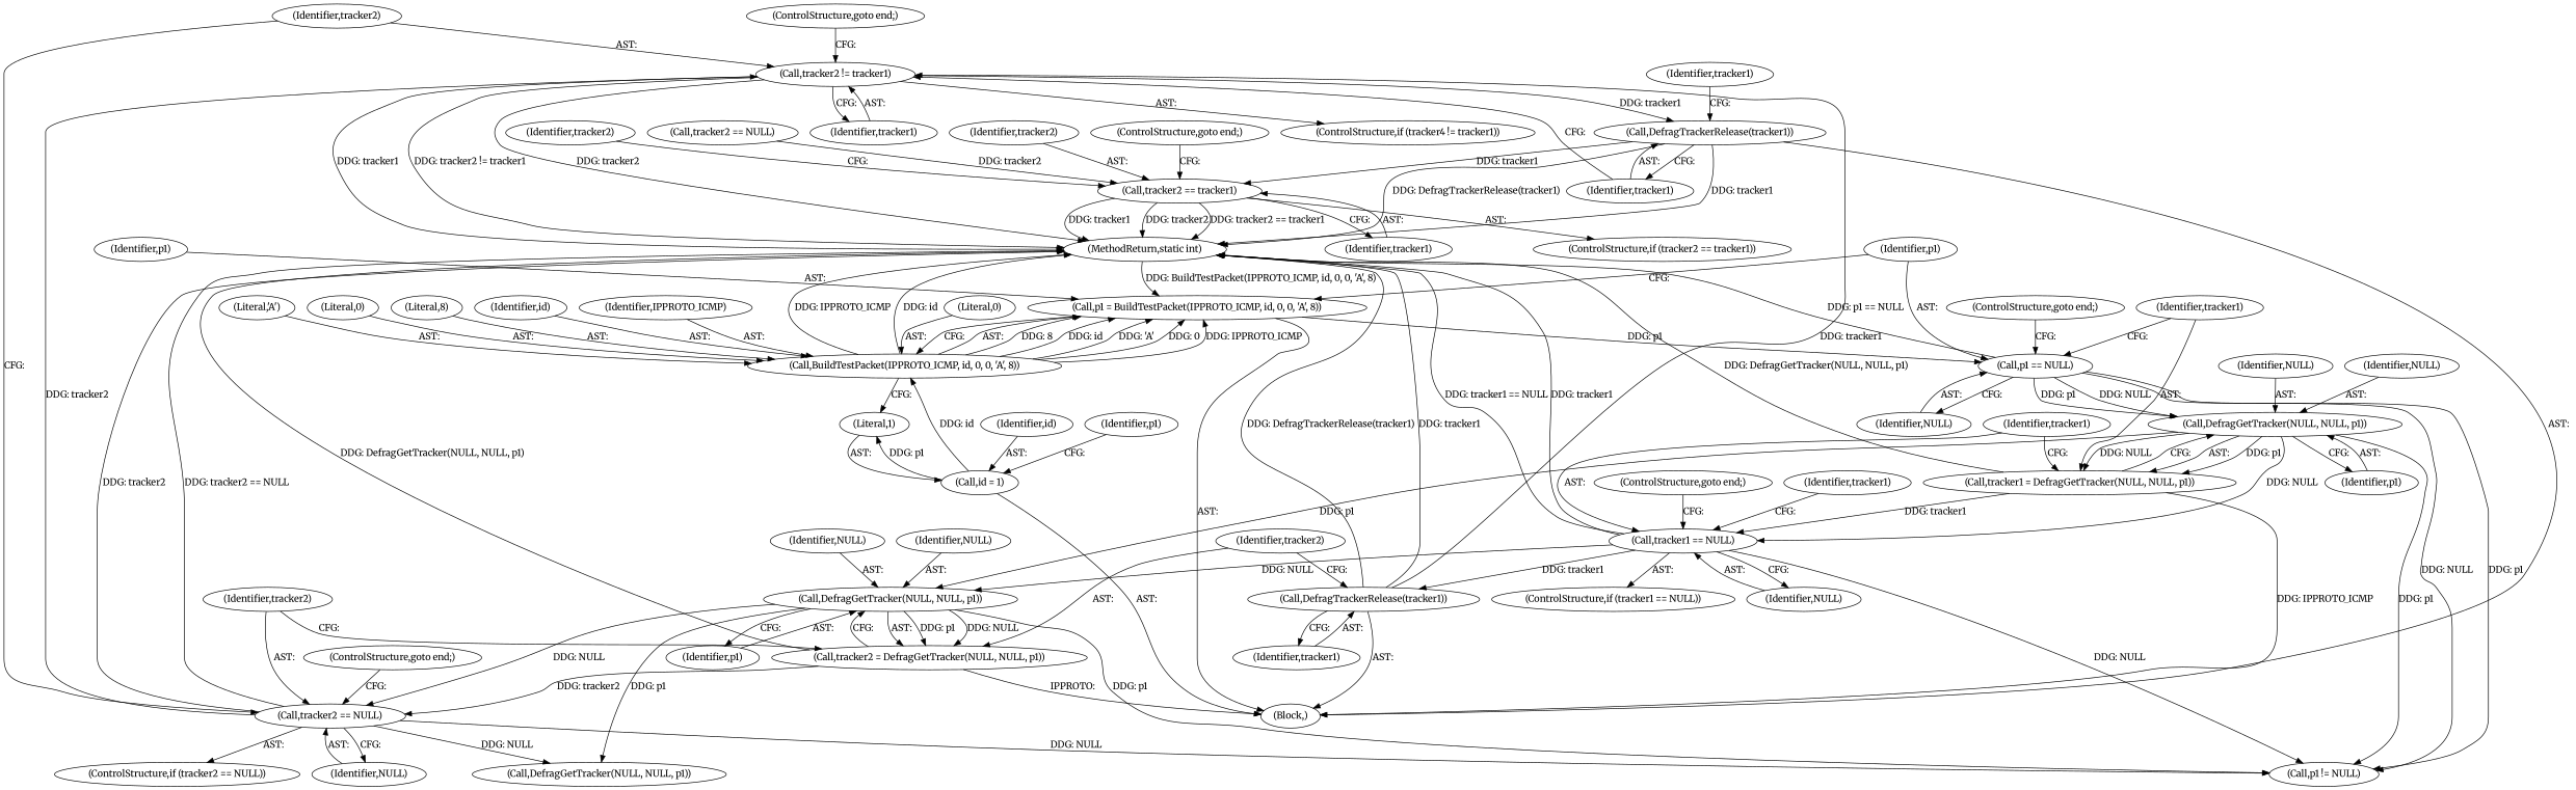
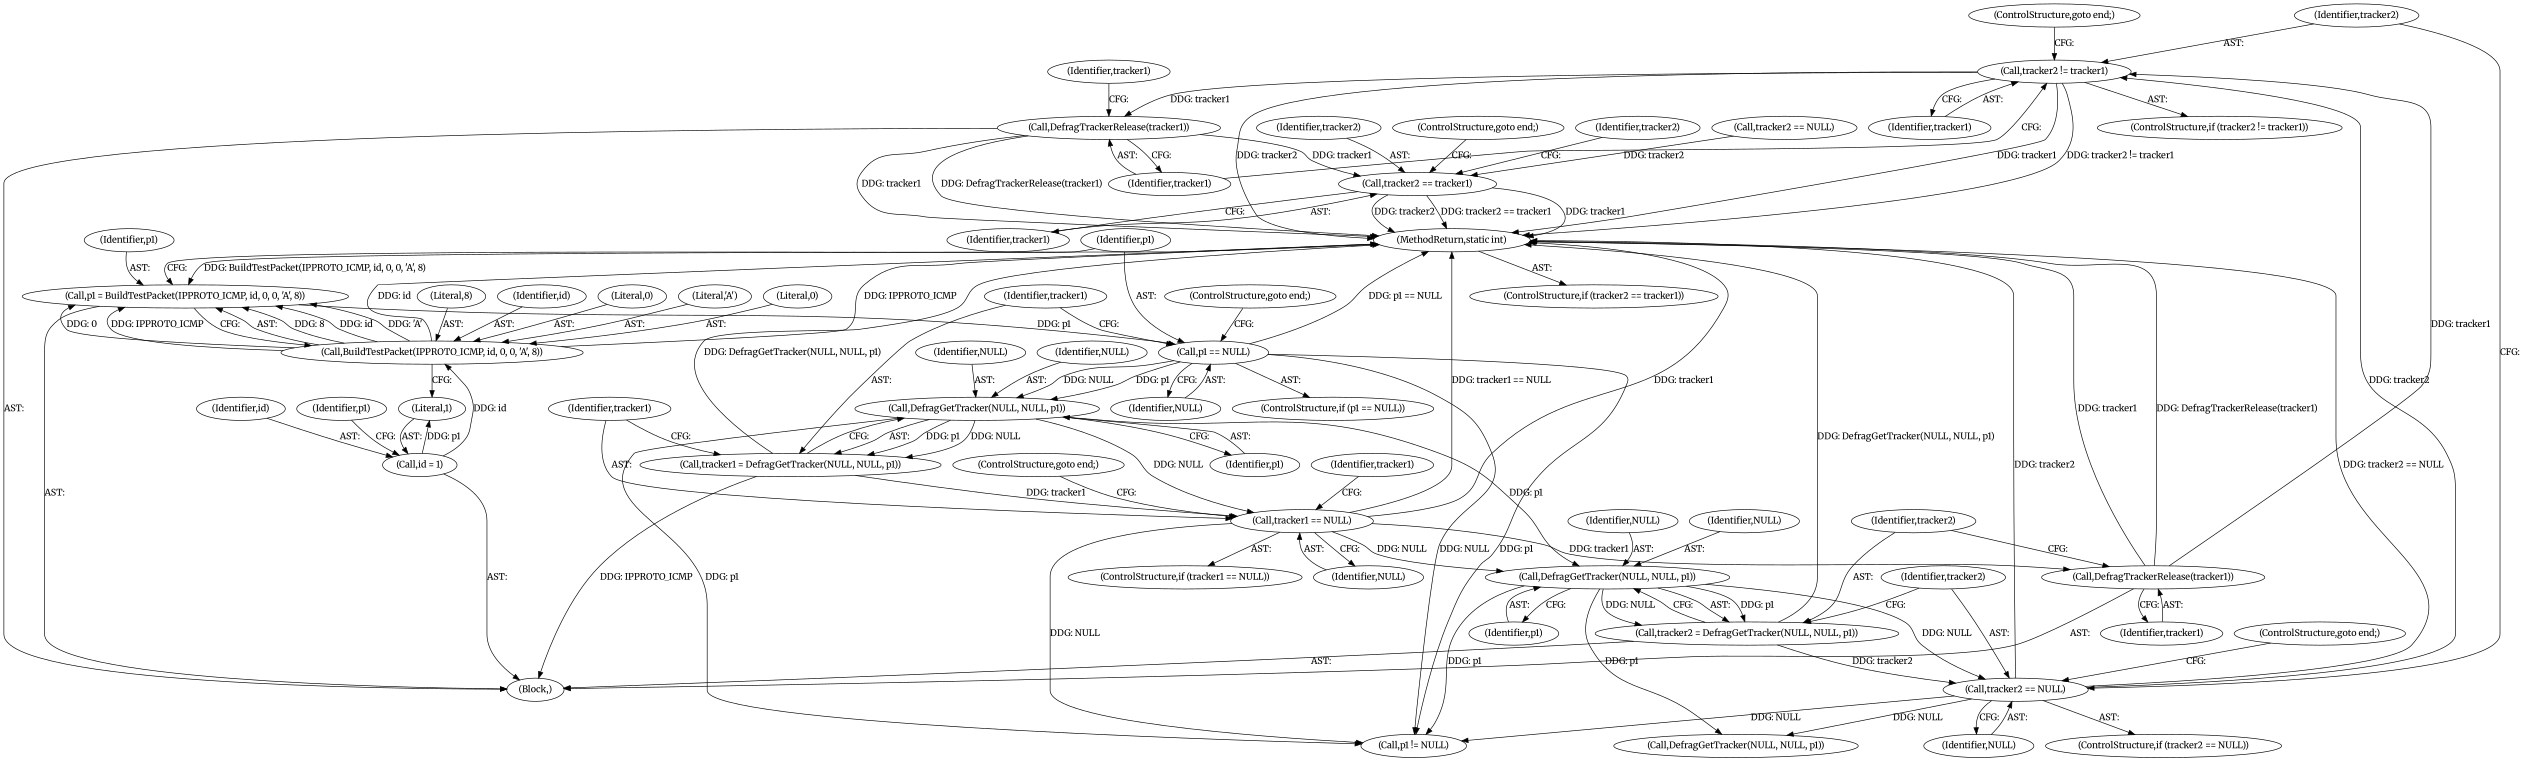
  digraph {
    fontname=Merriweather
    node [fontname=Merriweather]
    edge [fontname=Merriweather]
    n1 [label="(Call,tracker2 != tracker1)"]
    n2 [label="(Call,DefragTrackerRelease(tracker1))"]
    n3 [label="(Identifier,tracker1)"]
-   n4 [label="(ControlStructure,if (tracker4 != tracker1))"]
+   n4 [label="(ControlStructure,if (tracker2 != tracker1))"]
    n5 [label="(MethodReturn,static int)"]
    n6 [label="(Block,)"]
    n7 [label="(Call,tracker2 == tracker1)"]
    n8 [label="(Identifier,tracker1)"]
    n9 [label="(Call,p1 = BuildTestPacket(IPPROTO_ICMP, id, 0, 0, 'A', 8))"]
    n10 [label="(Call,tracker2 == NULL)"]
    n11 [label="(ControlStructure,if (tracker2 == NULL))"]
    n12 [label="(Call,p1 != NULL)"]
    n13 [label="(Identifier,NULL)"]
    n14 [label="(Call,DefragGetTracker(NULL, NULL, p1))"]
    n15 [label="(Call,tracker2 = DefragGetTracker(NULL, NULL, p1))"]
    n16 [label="(Call,DefragGetTracker(NULL, NULL, p1))"]
    n17 [label="(Identifier,p1)"]
    n18 [label="(Call,tracker1 == NULL)"]
    n19 [label="(Call,DefragTrackerRelease(tracker1))"]
    n20 [label="(Identifier,NULL)"]
    n21 [label="(ControlStructure,if (tracker1 == NULL))"]
    n22 [label="(Identifier,tracker1)"]
    n23 [label="(Call,tracker1 = DefragGetTracker(NULL, NULL, p1))"]
    n24 [label="(Call,DefragGetTracker(NULL, NULL, p1))"]
    n25 [label="(Identifier,p1)"]
    n26 [label="(Call,p1 == NULL)"]
    n27 [label="(Identifier,NULL)"]
+   n28 [label="(ControlStructure,if (p1 == NULL))"]
    n29 [label="(Call,BuildTestPacket(IPPROTO_ICMP, id, 0, 0, 'A', 8))"]
    n30 [label="(Literal,1)"]
    n31 [label="(Literal,8)"]
    n32 [label="(Call,id = 1)"]
    n33 [label="(Identifier,tracker1)"]
    n34 [label="(ControlStructure,if (tracker2 == tracker1))"]
    n35 [label="(Identifier,id)"]
-   n36 [label="(Identifier,IPPROTO_ICMP)"]
    n37 [label="(ControlStructure,goto end;)"]
    n38 [label="(Identifier,id)"]
    n39 [label="(Identifier,p1)"]
    n40 [label="(ControlStructure,goto end;)"]
    n41 [label="(Literal,0)"]
    n42 [label="(Literal,'A')"]
    n43 [label="(Identifier,tracker2)"]
    n44 [label="(ControlStructure,goto end;)"]
    n45 [label="(Identifier,tracker2)"]
    n46 [label="(Identifier,tracker2)"]
    n47 [label="(Call,tracker2 == NULL)"]
    n48 [label="(Identifier,NULL)"]
    n49 [label="(Identifier,tracker2)"]
    n50 [label="(ControlStructure,goto end;)"]
    n51 [label="(Identifier,NULL)"]
    n52 [label="(Identifier,tracker2)"]
    n53 [label="(Identifier,NULL)"]
    n54 [label="(Identifier,tracker1)"]
    n55 [label="(Identifier,p1)"]
    n56 [label="(ControlStructure,goto end;)"]
    n57 [label="(Identifier,p1)"]
    n58 [label="(Literal,0)"]
    n59 [label="(Identifier,tracker1)"]
    n60 [label="(Identifier,tracker1)"]
    n61 [label="(Identifier,NULL)"]
    n62 [label="(Identifier,tracker1)"]
    n1 -> n2 [label="DDG: tracker1"]
    n1 -> n3 [label="CFG: "]
    n1 -> n4 [label="AST: "]
    n1 -> n5 [label="DDG: tracker1"]
    n1 -> n5 [label="DDG: tracker2 != tracker1"]
    n1 -> n5 [label="DDG: tracker2"]
    n2 -> n5 [label="DDG: tracker1"]
    n2 -> n5 [label="DDG: DefragTrackerRelease(tracker1)"]
    n2 -> n6 [label="AST: "]
    n2 -> n7 [label="DDG: tracker1"]
    n2 -> n8 [label="CFG: "]
    n3 -> n1 [label="AST: "]
    n5 -> n9 [label="DDG: BuildTestPacket(IPPROTO_ICMP, id, 0, 0, 'A', 8)"]
    n7 -> n5 [label="DDG: tracker1"]
    n7 -> n5 [label="DDG: tracker2"]
    n7 -> n5 [label="DDG: tracker2 == tracker1"]
    n7 -> n33 [label="CFG: "]
-   n7 -> n34 [label="AST: "]
+   n5 -> n34 [label="AST: "]
    n8 -> n1 [label="CFG: "]
    n8 -> n2 [label="AST: "]
    n9 -> n6 [label="AST: "]
    n9 -> n26 [label="DDG: p1"]
    n9 -> n29 [label="CFG: "]
    n10 -> n1 [label="DDG: tracker2"]
    n10 -> n5 [label="DDG: tracker2 == NULL"]
    n10 -> n5 [label="DDG: tracker2"]
    n10 -> n11 [label="AST: "]
    n10 -> n12 [label="DDG: NULL"]
    n10 -> n13 [label="CFG: "]
    n10 -> n14 [label="DDG: NULL"]
    n13 -> n10 [label="AST: "]
    n15 -> n5 [label="DDG: DefragGetTracker(NULL, NULL, p1)"]
-   n15 -> n6 [label="IPPROTO: "]
+   n15 -> n6 [label="AST: "]
    n15 -> n10 [label="DDG: tracker2"]
    n15 -> n16 [label="CFG: "]
    n16 -> n10 [label="DDG: NULL"]
    n16 -> n12 [label="DDG: p1"]
    n16 -> n14 [label="DDG: p1"]
    n16 -> n15 [label="AST: "]
    n16 -> n15 [label="DDG: NULL"]
    n16 -> n15 [label="DDG: p1"]
    n16 -> n17 [label="CFG: "]
    n17 -> n16 [label="AST: "]
    n18 -> n5 [label="DDG: tracker1"]
    n18 -> n5 [label="DDG: tracker1 == NULL"]
    n18 -> n12 [label="DDG: NULL"]
    n18 -> n16 [label="DDG: NULL"]
    n18 -> n19 [label="DDG: tracker1"]
    n18 -> n20 [label="CFG: "]
    n18 -> n21 [label="AST: "]
    n19 -> n1 [label="DDG: tracker1"]
    n19 -> n5 [label="DDG: tracker1"]
    n19 -> n5 [label="DDG: DefragTrackerRelease(tracker1)"]
    n19 -> n6 [label="AST: "]
    n19 -> n22 [label="CFG: "]
    n20 -> n18 [label="AST: "]
    n22 -> n19 [label="AST: "]
    n23 -> n5 [label="DDG: DefragGetTracker(NULL, NULL, p1)"]
    n23 -> n6 [label="DDG: IPPROTO_ICMP"]
    n23 -> n18 [label="DDG: tracker1"]
    n23 -> n24 [label="CFG: "]
    n24 -> n12 [label="DDG: p1"]
    n24 -> n16 [label="DDG: p1"]
    n24 -> n18 [label="DDG: NULL"]
    n24 -> n23 [label="AST: "]
    n24 -> n23 [label="DDG: NULL"]
    n24 -> n23 [label="DDG: p1"]
    n24 -> n25 [label="CFG: "]
    n25 -> n24 [label="AST: "]
    n26 -> n5 [label="DDG: p1 == NULL"]
    n26 -> n12 [label="DDG: p1"]
    n26 -> n12 [label="DDG: NULL"]
    n26 -> n24 [label="DDG: NULL"]
    n26 -> n24 [label="DDG: p1"]
    n26 -> n27 [label="CFG: "]
+   n26 -> n28 [label="AST: "]
    n27 -> n26 [label="AST: "]
    n29 -> n5 [label="DDG: id"]
    n29 -> n5 [label="DDG: IPPROTO_ICMP"]
    n29 -> n9 [label="AST: "]
    n29 -> n9 [label="DDG: 8"]
    n29 -> n9 [label="DDG: id"]
    n29 -> n9 [label="DDG: 'A'"]
    n29 -> n9 [label="DDG: 0"]
    n29 -> n9 [label="DDG: IPPROTO_ICMP"]
    n29 -> n30 [label="CFG: "]
    n30 -> n32 [label="AST: "]
    n31 -> n29 [label="AST: "]
    n32 -> n6 [label="AST: "]
    n32 -> n29 [label="DDG: id"]
    n32 -> n30 [label="DDG: p1"]
    n33 -> n7 [label="AST: "]
    n35 -> n29 [label="AST: "]
-   n36 -> n29 [label="AST: "]
    n37 -> n10 [label="CFG: "]
    n38 -> n32 [label="AST: "]
    n39 -> n9 [label="AST: "]
    n40 -> n26 [label="CFG: "]
    n41 -> n29 [label="AST: "]
    n42 -> n29 [label="AST: "]
    n43 -> n15 [label="AST: "]
    n43 -> n19 [label="CFG: "]
    n44 -> n18 [label="CFG: "]
    n45 -> n1 [label="AST: "]
    n45 -> n10 [label="CFG: "]
    n46 -> n7 [label="CFG: "]
    n47 -> n7 [label="DDG: tracker2"]
    n48 -> n24 [label="AST: "]
    n49 -> n10 [label="AST: "]
    n49 -> n15 [label="CFG: "]
    n50 -> n1 [label="CFG: "]
    n51 -> n16 [label="AST: "]
    n52 -> n7 [label="AST: "]
    n53 -> n16 [label="AST: "]
    n54 -> n18 [label="AST: "]
    n54 -> n23 [label="CFG: "]
    n55 -> n9 [label="CFG: "]
    n55 -> n26 [label="AST: "]
    n56 -> n7 [label="CFG: "]
    n57 -> n32 [label="CFG: "]
    n58 -> n29 [label="AST: "]
    n59 -> n2 [label="CFG: "]
    n60 -> n23 [label="AST: "]
    n60 -> n26 [label="CFG: "]
    n61 -> n24 [label="AST: "]
    n62 -> n18 [label="CFG: "]
  }
